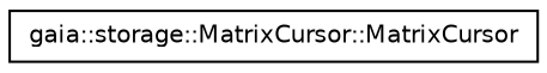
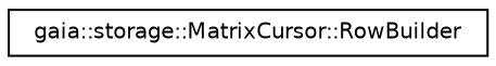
  digraph {
    rankdir=TB
-   n1 [color=black fillcolor=white fontname=Helvetica fontsize=10 height=0.2 label="gaia::storage::MatrixCursor::MatrixCursor" shape=record style=filled width=0.4]
+   n1 [color=black fillcolor=white fontname=Helvetica fontsize=10 height=0.2 label="gaia::storage::MatrixCursor::RowBuilder" shape=record style=filled width=0.4]
  }
